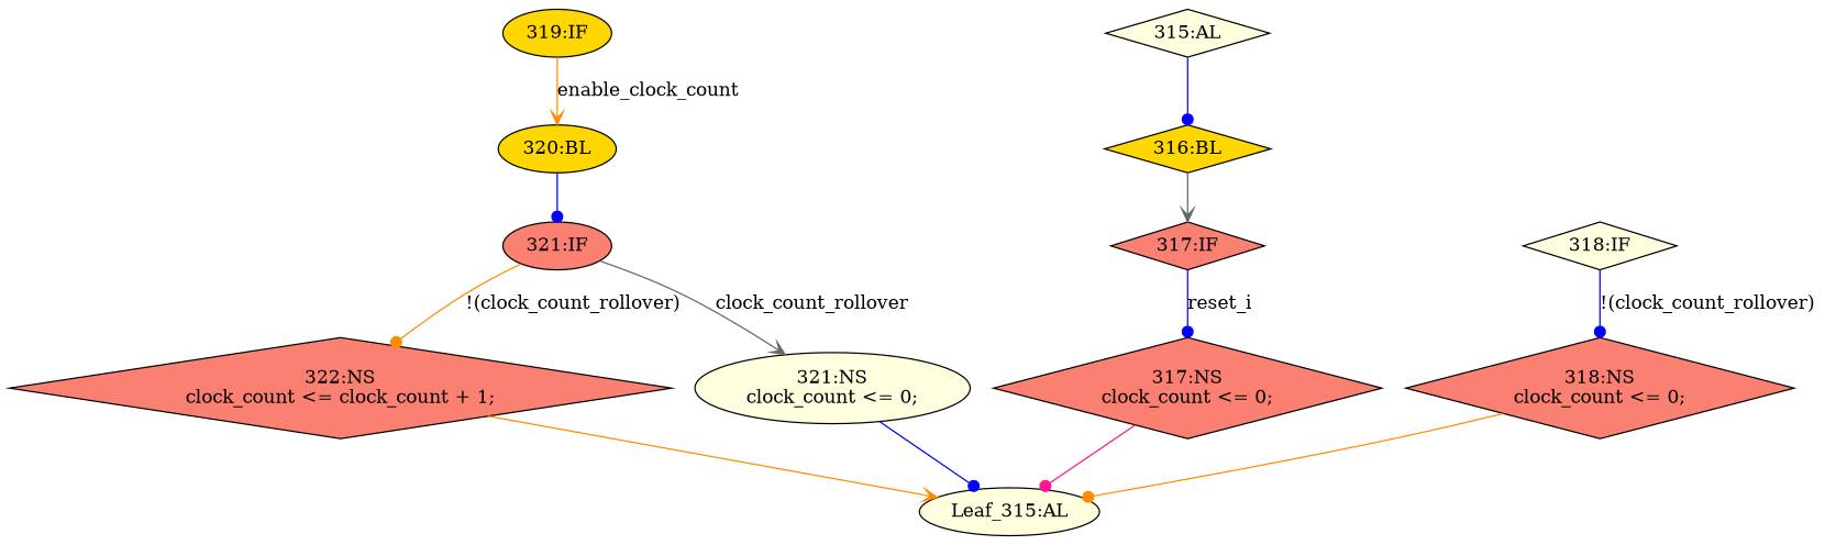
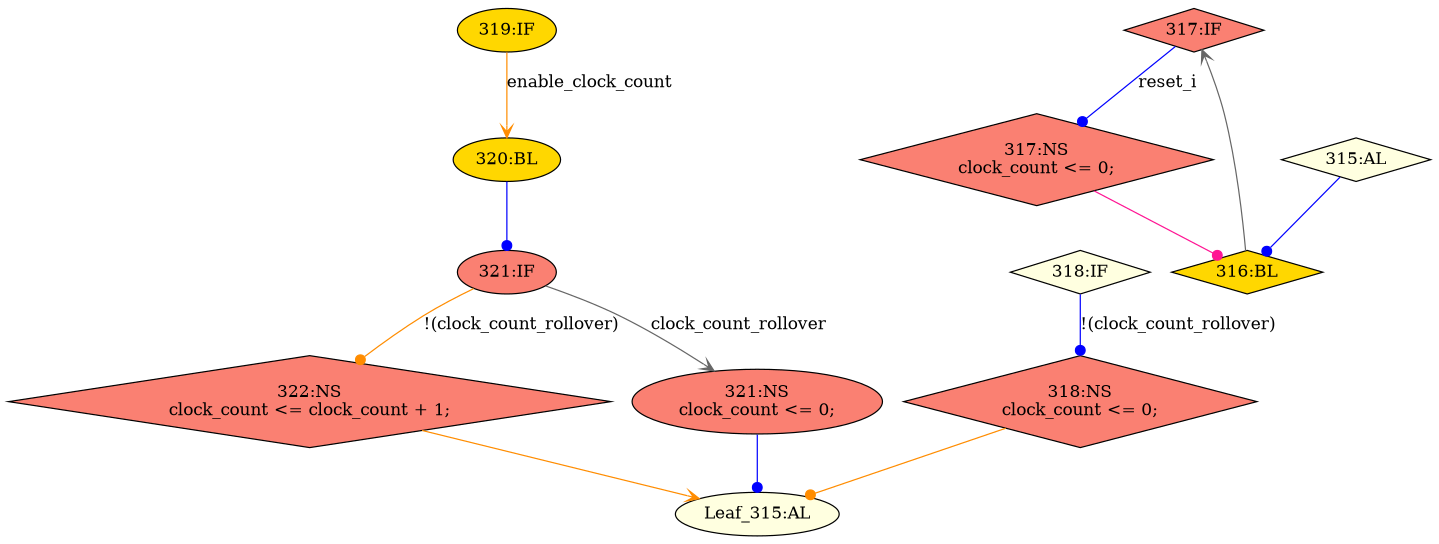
  strict digraph {
    node [fillcolor=salmon shape=diamond statements="[]" style=filled typ=NonblockingSubstitution]
    edge [arrowhead=dot color=blue cond="[]" lineno=None]
    n1 [ast="<pyverilog.vparser.ast.NonblockingSubstitution object at 0x7f7881749490>" label="322:NS\nclock_count <= clock_count + 1;" statements="[<pyverilog.vparser.ast.NonblockingSubstitution object at 0x7f7881749490>]"]
    n2 [def_var="['clock_count']" fillcolor=lightyellow label="Leaf_315:AL" shape=ellipse statements="" typ=""]
    n3 [ast="<pyverilog.vparser.ast.Block object at 0x7f788174e190>" fillcolor=gold label="320:BL" shape=ellipse typ=Block]
    n4 [ast="<pyverilog.vparser.ast.IfStatement object at 0x7f788174e1d0>" label="321:IF" shape=ellipse typ=IfStatement]
-   n5 [ast="<pyverilog.vparser.ast.NonblockingSubstitution object at 0x7f788174e290>" fillcolor=lightyellow label="321:NS\nclock_count <= 0;" shape=ellipse statements="[<pyverilog.vparser.ast.NonblockingSubstitution object at 0x7f788174e290>]"]
+   n5 [ast="<pyverilog.vparser.ast.NonblockingSubstitution object at 0x7f788174e290>" label="321:NS\nclock_count <= 0;" shape=ellipse statements="[<pyverilog.vparser.ast.NonblockingSubstitution object at 0x7f788174e290>]"]
    n6 [ast="<pyverilog.vparser.ast.IfStatement object at 0x7f788174e450>" label="317:IF" typ=IfStatement]
    n7 [ast="<pyverilog.vparser.ast.NonblockingSubstitution object at 0x7f788174e750>" label="317:NS\nclock_count <= 0;" statements="[<pyverilog.vparser.ast.NonblockingSubstitution object at 0x7f788174e750>]"]
    n8 [ast="<pyverilog.vparser.ast.IfStatement object at 0x7f788174e490>" fillcolor=lightyellow label="318:IF" typ=IfStatement]
    n9 [ast="<pyverilog.vparser.ast.NonblockingSubstitution object at 0x7f788174e590>" label="318:NS\nclock_count <= 0;" statements="[<pyverilog.vparser.ast.NonblockingSubstitution object at 0x7f788174e590>]"]
    n10 [ast="<pyverilog.vparser.ast.IfStatement object at 0x7f788174e4d0>" fillcolor=gold label="319:IF" shape=ellipse typ=IfStatement]
    n11 [ast="<pyverilog.vparser.ast.Always object at 0x7f788174e8d0>" clk_sens=True fillcolor=lightyellow label="315:AL" sens="['clk_i', 'reset_i']" typ=Always use_var="['clock_count_rollover', 'clear_counters', 'enable_clock_count', 'clock_count', 'reset_i']"]
    n12 [ast="<pyverilog.vparser.ast.Block object at 0x7f788174ea50>" fillcolor=gold label="316:BL" typ=Block]
    n1 -> n2 [arrowhead=vee color=darkorange]
    n3 -> n4
    n4 -> n1 [color=darkorange cond="['clock_count_rollover']" label="!(clock_count_rollover)" lineno=321]
    n4 -> n5 [arrowhead=vee color=gray40 cond="['clock_count_rollover']" label=clock_count_rollover lineno=321]
    n5 -> n2
    n6 -> n7 [cond="['reset_i']" label=reset_i lineno=317]
-   n7 -> n2 [color=deeppink]
+   n7 -> n12 [color=deeppink]
    n8 -> n9 [cond="['clear_counters']" label="!(clock_count_rollover)" lineno=318]
    n9 -> n2 [color=darkorange]
    n10 -> n3 [arrowhead=vee color=darkorange cond="['enable_clock_count']" label=enable_clock_count lineno=319]
    n11 -> n12
    n12 -> n6 [arrowhead=vee color=gray40]
  }
